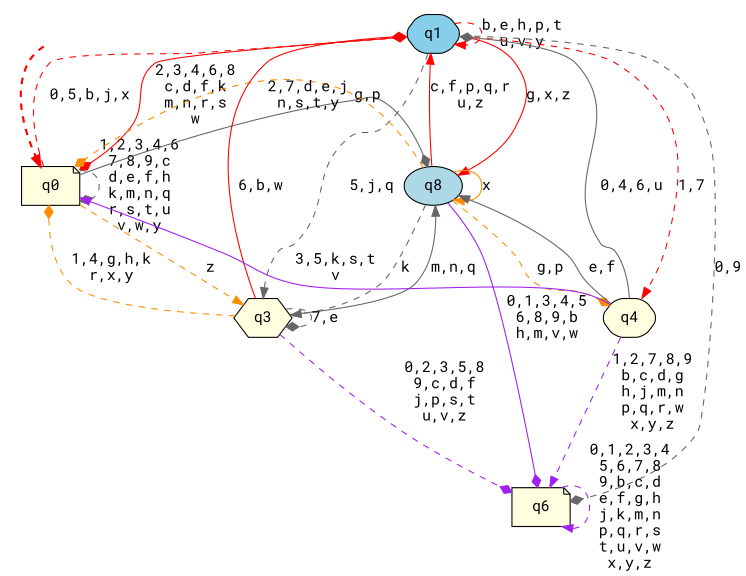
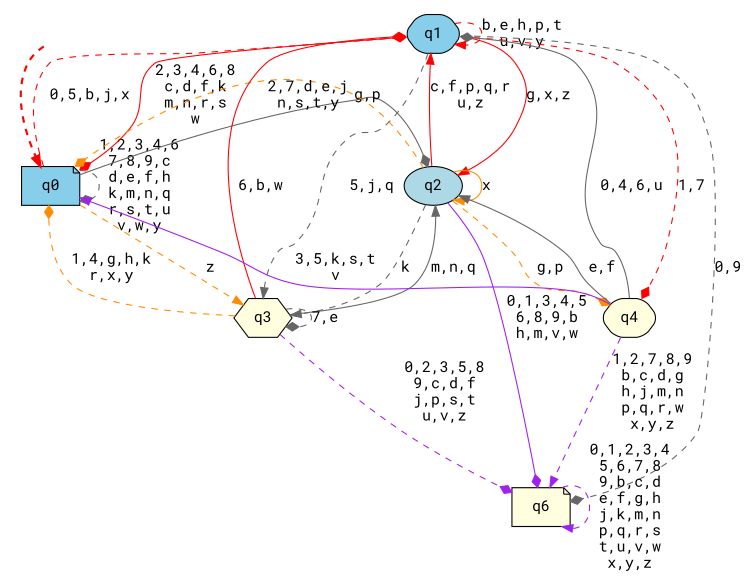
  digraph {
    fontname="Roboto Mono"
    rankdir=TB
    node [fontname="Roboto Mono" shape=hexagon style=filled color=black fillcolor=lightyellow]
    edge [arrowhead=normal color=gray40 fontname="Roboto Mono" style=dashed]
    __start0 [height=0 shape=none style=invis width=0 color="" fillcolor=""]
-   n2 [label=q0 shape=note]
+   n2 [fillcolor=skyblue label=q0 shape=note]
    n3 [fillcolor=skyblue label=q1 style="rounded,filled"]
-   n4 [fillcolor=lightblue label=q8 shape=ellipse style="rounded,filled"]
+   n4 [fillcolor=lightblue label=q2 shape=ellipse style="rounded,filled"]
    n5 [label=q3]
    n6 [label=q4 style="rounded,filled"]
    n7 [label=q6 shape=note]
    subgraph cluster_1 {
      nodesep=0.15
      ranksep=0.15
      style=invis
      __start0
      n2
    }
    __start0 -> n2 [color=red penwidth=2]
    n2 -> n2 [arrowhead=diamond label="1,2,3,4,6\n7,8,9,c\nd,e,f,h\nk,m,n,q\nr,s,t,u\nv,w,y"]
    n2 -> n3 [arrowhead=diamond color=red label="0,5,b,j,x"]
    n2 -> n4 [arrowhead=diamond label="g,p" style=solid]
    n2 -> n5 [color=darkorange label=z]
    n3 -> n2 [arrowhead=diamond color=red label="2,3,4,6,8\nc,d,f,k\nm,n,r,s\nw" style=solid]
    n3 -> n3 [color=red label="b,e,h,p,t\nu,v,y"]
    n3 -> n4 [color=red label="g,x,z" style=solid]
    n3 -> n5 [label="5,j,q"]
-   n3 -> n6 [color=red label="1,7"]
+   n3 -> n6 [arrowhead=diamond color=red label="1,7"]
    n3 -> n7 [arrowhead=diamond label="0,9"]
    n4 -> n2 [arrowhead=diamond color=darkorange label="2,7,d,e,j\nn,s,t,y"]
    n4 -> n3 [color=red label="c,f,p,q,r\nu,z" style=solid]
    n4 -> n4 [color=darkorange label=x style=solid]
    n4 -> n5 [label=k]
    n4 -> n6 [arrowhead=diamond color=darkorange label="g,p"]
    n4 -> n7 [arrowhead=diamond color=purple label="0,1,3,4,5\n6,8,9,b\nh,m,v,w" style=solid]
    n5 -> n2 [arrowhead=diamond color=darkorange label="1,4,g,h,k\nr,x,y"]
    n5 -> n3 [arrowhead=diamond color=red label="6,b,w" style=solid]
    n5 -> n4 [label="m,n,q" style=solid]
    n5 -> n5 [arrowhead=diamond label="7,e"]
    n5 -> n7 [arrowhead=diamond color=purple label="0,2,3,5,8\n9,c,d,f\nj,p,s,t\nu,v,z"]
    n6 -> n2 [color=purple label="3,5,k,s,t\nv" style=solid]
    n6 -> n3 [arrowhead=diamond label="0,4,6,u" style=solid]
    n6 -> n4 [label="e,f" style=solid]
    n6 -> n7 [color=purple label="1,2,7,8,9\nb,c,d,g\nh,j,m,n\np,q,r,w\nx,y,z"]
    n7 -> n7 [color=purple label="0,1,2,3,4\n5,6,7,8\n9,b,c,d\ne,f,g,h\nj,k,m,n\np,q,r,s\nt,u,v,w\nx,y,z"]
  }
